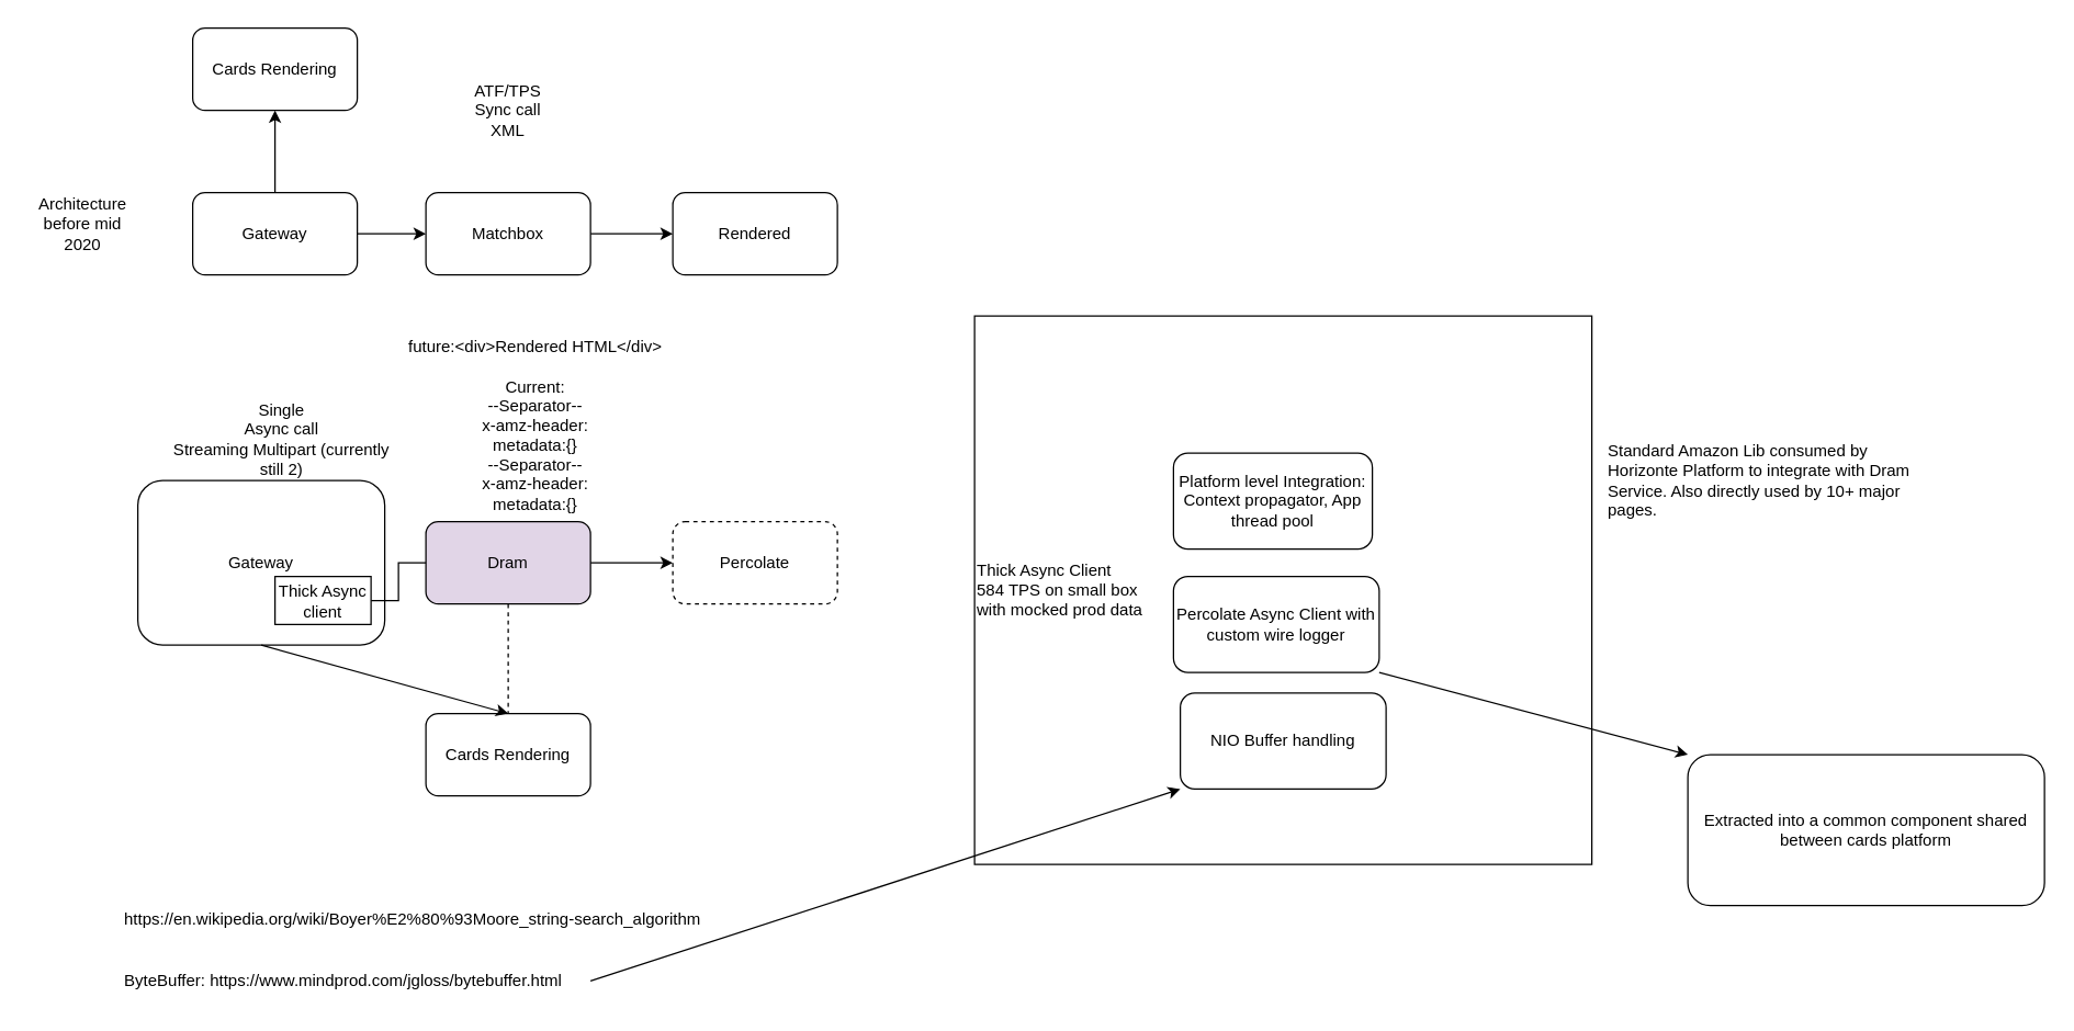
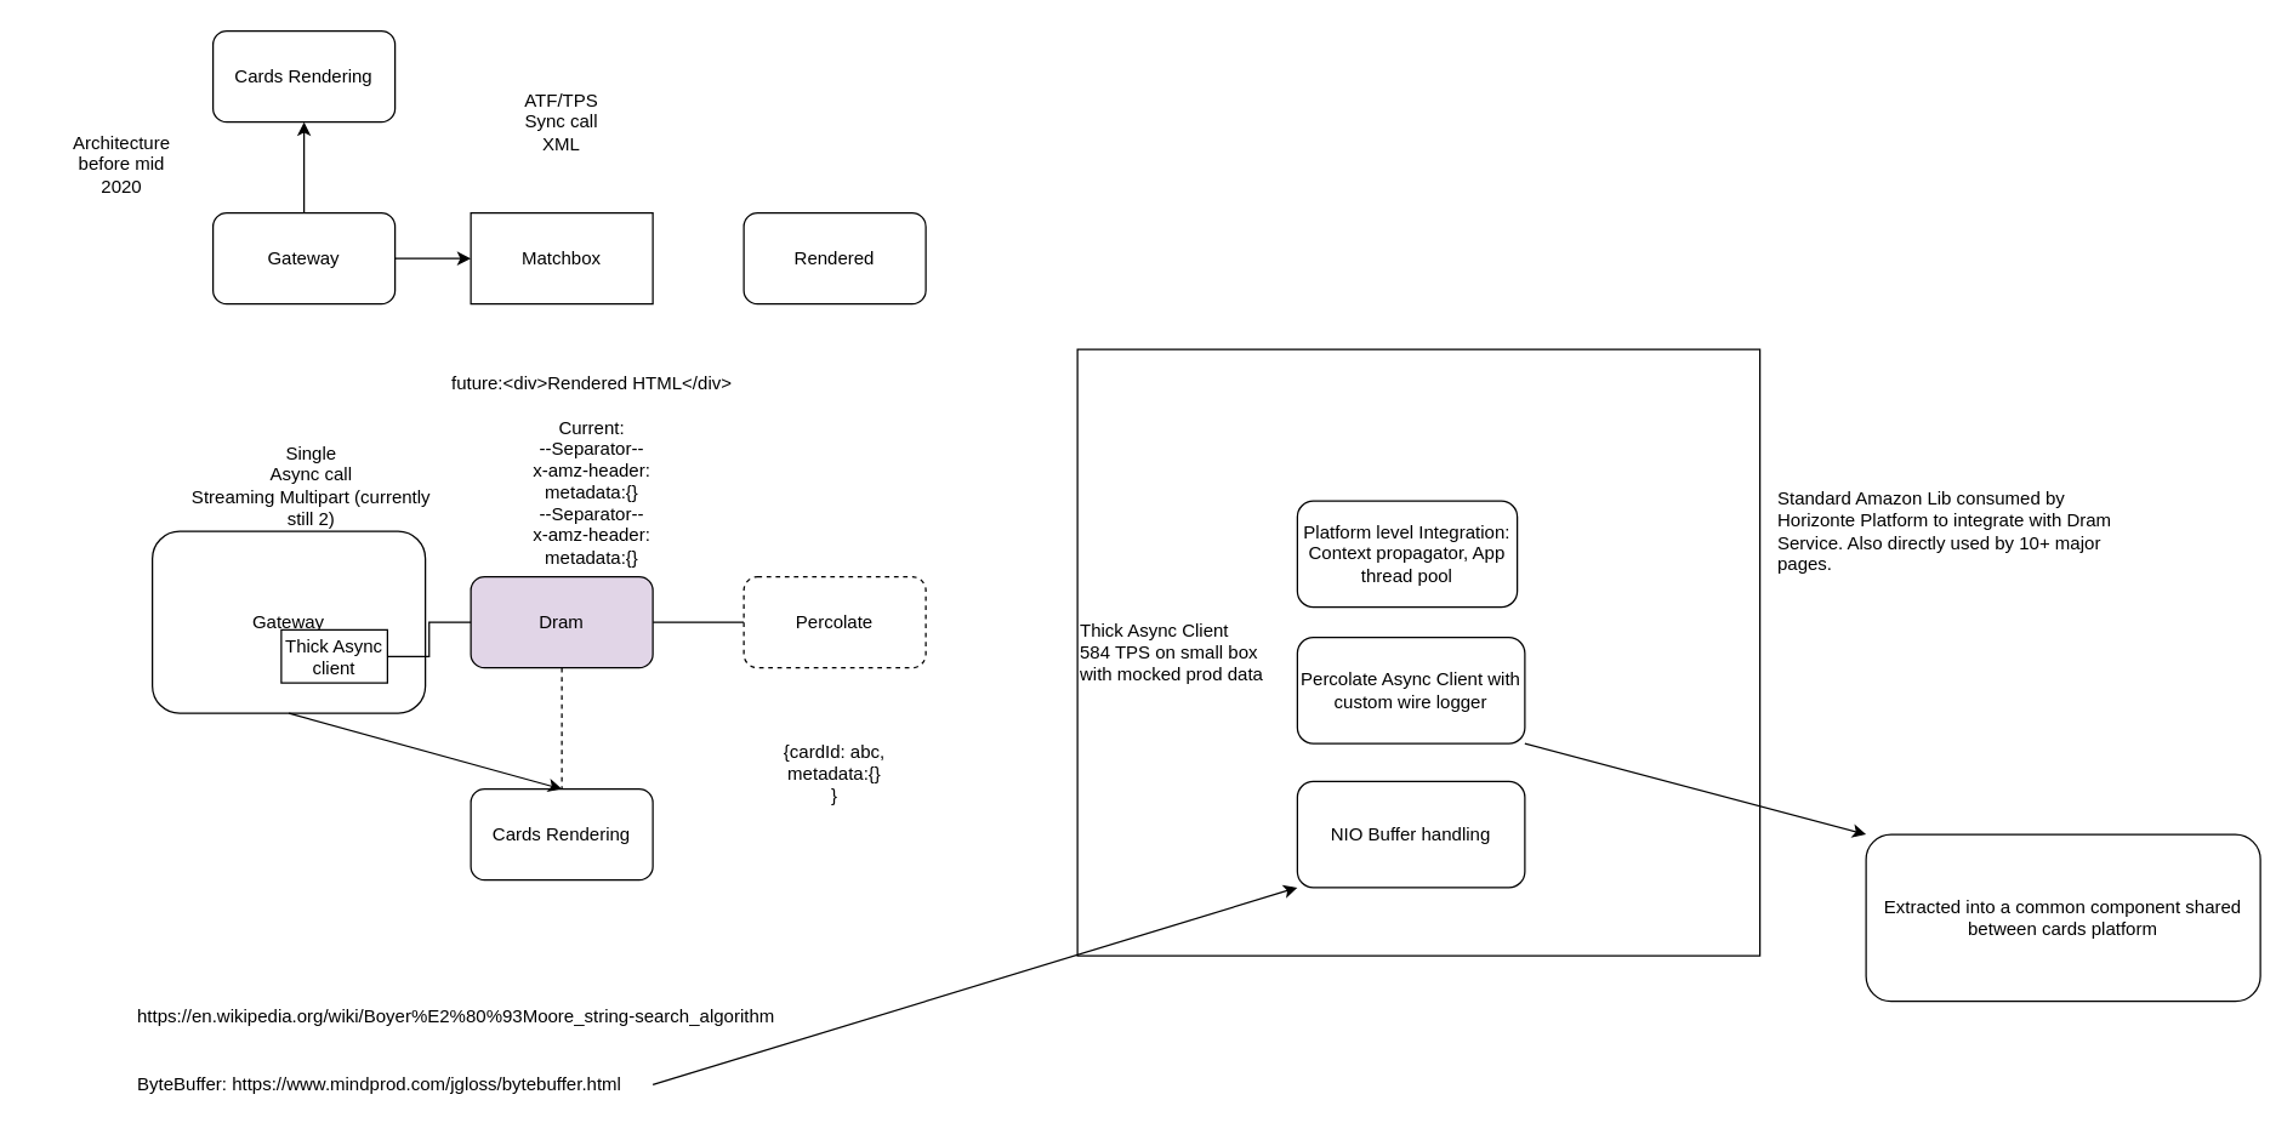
  <mxCell id="0" />
  <mxCell id="1" parent="0" />
  <mxCell id="2" value="" style="edgeStyle=orthogonalEdgeStyle;rounded=0;orthogonalLoop=1;jettySize=auto;html=1;" parent="1" source="3" target="5" edge="1"><mxGeometry relative="1" as="geometry" /></mxCell>
  <mxCell id="3" value="Gateway" style="rounded=1;whiteSpace=wrap;html=1;" parent="1" vertex="1"><mxGeometry x="140" y="140" width="120" height="60" as="geometry" /></mxCell>
- <mxCell id="4" value="" style="edgeStyle=orthogonalEdgeStyle;rounded=0;orthogonalLoop=1;jettySize=auto;html=1;" parent="1" source="5" target="6" edge="1"><mxGeometry relative="1" as="geometry" /></mxCell>
- <mxCell id="5" value="Matchbox" style="rounded=1;whiteSpace=wrap;html=1;" parent="1" vertex="1"><mxGeometry x="310" y="140" width="120" height="60" as="geometry" /></mxCell>
+ <mxCell id="5" value="Matchbox" style="whiteSpace=wrap;html=1;rounded=0;" parent="1" vertex="1"><mxGeometry x="310" y="140" width="120" height="60" as="geometry" /></mxCell>
  <mxCell id="6" value="Rendered" style="rounded=1;whiteSpace=wrap;html=1;" parent="1" vertex="1"><mxGeometry x="490" y="140" width="120" height="60" as="geometry" /></mxCell>
  <mxCell id="7" value="ATF/TPS&lt;br&gt;Sync call&lt;br&gt;XML" style="text;html=1;strokeColor=none;fillColor=none;align=center;verticalAlign=middle;whiteSpace=wrap;rounded=0;" parent="1" vertex="1"><mxGeometry x="285" y="20" width="170" height="120" as="geometry" /></mxCell>
  <mxCell id="8" value="Gateway" style="rounded=1;whiteSpace=wrap;html=1;" parent="1" vertex="1"><mxGeometry x="100" y="350" width="180" height="120" as="geometry" /></mxCell>
- <mxCell id="9" value="" style="edgeStyle=orthogonalEdgeStyle;rounded=0;orthogonalLoop=1;jettySize=auto;html=1;" parent="1" source="10" target="11" edge="1"><mxGeometry relative="1" as="geometry" /></mxCell>
+ <mxCell id="9" value="" style="edgeStyle=orthogonalEdgeStyle;rounded=0;orthogonalLoop=1;jettySize=auto;html=1;endArrow=none;" parent="1" source="10" target="11" edge="1"><mxGeometry relative="1" as="geometry" /></mxCell>
  <mxCell id="10" value="Dram" style="rounded=1;whiteSpace=wrap;html=1;fillColor=#e1d5e7;" parent="1" vertex="1"><mxGeometry x="310" y="380" width="120" height="60" as="geometry" /></mxCell>
  <mxCell id="11" value="Percolate" style="rounded=1;whiteSpace=wrap;html=1;dashed=1;" parent="1" vertex="1"><mxGeometry x="490" y="380" width="120" height="60" as="geometry" /></mxCell>
  <mxCell id="12" value="" style="endArrow=none;dashed=1;html=1;exitX=0.5;exitY=1;exitDx=0;exitDy=0;" parent="1" source="10" target="13" edge="1"><mxGeometry width="50" height="50" relative="1" as="geometry"><mxPoint x="390" y="340" as="sourcePoint" /><mxPoint x="370" y="510" as="targetPoint" /></mxGeometry></mxCell>
  <mxCell id="13" value="Cards Rendering" style="rounded=1;whiteSpace=wrap;html=1;" parent="1" vertex="1"><mxGeometry x="310" y="520" width="120" height="60" as="geometry" /></mxCell>
  <mxCell id="14" value="Single&lt;br&gt;Async call&lt;br&gt;Streaming Multipart (currently still 2)" style="text;html=1;strokeColor=none;fillColor=none;align=center;verticalAlign=middle;whiteSpace=wrap;rounded=0;" parent="1" vertex="1"><mxGeometry x="120" y="260" width="170" height="120" as="geometry" /></mxCell>
  <mxCell id="15" value="Cards Rendering" style="rounded=1;whiteSpace=wrap;html=1;" parent="1" vertex="1"><mxGeometry x="140" y="20" width="120" height="60" as="geometry" /></mxCell>
  <mxCell id="16" value="" style="endArrow=classic;html=1;exitX=0.5;exitY=0;exitDx=0;exitDy=0;entryX=0.5;entryY=1;entryDx=0;entryDy=0;" parent="1" source="3" target="15" edge="1"><mxGeometry width="50" height="50" relative="1" as="geometry"><mxPoint x="210" y="130" as="sourcePoint" /><mxPoint x="260" y="80" as="targetPoint" /></mxGeometry></mxCell>
  <mxCell id="17" value="" style="endArrow=classic;html=1;exitX=0.5;exitY=1;exitDx=0;exitDy=0;entryX=0.5;entryY=0;entryDx=0;entryDy=0;" parent="1" source="8" target="13" edge="1"><mxGeometry width="50" height="50" relative="1" as="geometry"><mxPoint x="410" y="440" as="sourcePoint" /><mxPoint x="460" y="390" as="targetPoint" /></mxGeometry></mxCell>
+ <mxCell id="18" value="{cardId: abc,&lt;br&gt;metadata:{}&lt;br&gt;}" style="text;html=1;strokeColor=none;fillColor=none;align=center;verticalAlign=middle;whiteSpace=wrap;rounded=0;" parent="1" vertex="1"><mxGeometry x="485" y="440" width="130" height="140" as="geometry" /></mxCell>
  <mxCell id="19" value="future:&amp;lt;div&amp;gt;Rendered HTML&amp;lt;/div&amp;gt;&lt;br&gt;&lt;br&gt;Current:&lt;br&gt;--Separator--&lt;br&gt;x-amz-header:&lt;br&gt;metadata:{}&lt;br&gt;--Separator--&lt;br&gt;x-amz-header:&lt;br&gt;metadata:{}" style="text;html=1;strokeColor=none;fillColor=none;align=center;verticalAlign=middle;whiteSpace=wrap;rounded=0;" parent="1" vertex="1"><mxGeometry x="290" y="240" width="200" height="140" as="geometry" /></mxCell>
  <mxCell id="20" value="" style="edgeStyle=orthogonalEdgeStyle;rounded=0;orthogonalLoop=1;jettySize=auto;html=1;endArrow=none;" parent="1" source="21" target="10" edge="1"><mxGeometry relative="1" as="geometry" /></mxCell>
- <mxCell id="21" value="Thick Async client" style="rounded=0;whiteSpace=wrap;html=1;" parent="1" vertex="1"><mxGeometry x="200" y="420" width="70" height="35" as="geometry" /></mxCell>
+ <mxCell id="21" value="Thick Async client" style="rounded=0;whiteSpace=wrap;html=1;" parent="1" vertex="1"><mxGeometry x="185" y="415" width="70" height="35" as="geometry" /></mxCell>
  <mxCell id="22" value="https://en.wikipedia.org/wiki/Boyer%E2%80%93Moore_string-search_algorithm" style="text;html=1;align=center;verticalAlign=middle;resizable=0;points=[];autosize=1;strokeColor=none;fillColor=none;" parent="1" vertex="1"><mxGeometry x="80" y="660" width="440" height="20" as="geometry" /></mxCell>
  <mxCell id="23" value="ByteBuffer:&amp;nbsp;https://www.mindprod.com/jgloss/bytebuffer.html" style="text;html=1;strokeColor=none;fillColor=none;align=center;verticalAlign=middle;whiteSpace=wrap;rounded=0;" parent="1" vertex="1"><mxGeometry x="70" y="700" width="360" height="30" as="geometry" /></mxCell>
- <mxCell id="24" value="Architecture before mid 2020" style="text;html=1;strokeColor=none;fillColor=none;align=center;verticalAlign=middle;whiteSpace=wrap;rounded=0;" parent="1" vertex="1"><mxGeometry x="20" y="140" width="80" height="45" as="geometry" /></mxCell>
+ <mxCell id="24" value="Architecture before mid 2020" style="text;html=1;strokeColor=none;fillColor=none;align=center;verticalAlign=middle;whiteSpace=wrap;rounded=0;" parent="1" vertex="1"><mxGeometry x="40" y="85" width="80" height="45" as="geometry" /></mxCell>
  <mxCell id="25" value="Thick Async Client&lt;br&gt;584 TPS on small box&lt;br&gt;with mocked prod data" style="rounded=0;whiteSpace=wrap;html=1;align=left;" parent="1" vertex="1"><mxGeometry x="710" y="230" width="450" height="400" as="geometry" /></mxCell>
  <mxCell id="26" value="Platform level Integration: Context propagator, App thread pool" style="rounded=1;whiteSpace=wrap;html=1;" parent="1" vertex="1"><mxGeometry x="855" y="330" width="145" height="70" as="geometry" /></mxCell>
  <mxCell id="27" value="Percolate Async Client with custom wire logger" style="rounded=1;whiteSpace=wrap;html=1;" parent="1" vertex="1"><mxGeometry x="855" y="420" width="150" height="70" as="geometry" /></mxCell>
  <mxCell id="28" value="Standard Amazon Lib consumed by Horizonte Platform to integrate with Dram Service. Also directly used by 10+ major pages.&amp;nbsp;" style="text;html=1;strokeColor=none;fillColor=none;align=left;verticalAlign=middle;whiteSpace=wrap;rounded=0;" parent="1" vertex="1"><mxGeometry x="1170" y="260" width="230" height="180" as="geometry" /></mxCell>
  <mxCell id="29" value="Extracted into a common component shared between cards platform" style="rounded=1;whiteSpace=wrap;html=1;" parent="1" vertex="1"><mxGeometry x="1230" y="550" width="260" height="110" as="geometry" /></mxCell>
  <mxCell id="30" value="" style="endArrow=classic;html=1;rounded=0;exitX=1;exitY=1;exitDx=0;exitDy=0;entryX=0;entryY=0;entryDx=0;entryDy=0;" parent="1" source="27" target="29" edge="1"><mxGeometry width="50" height="50" relative="1" as="geometry"><mxPoint x="830" y="430" as="sourcePoint" /><mxPoint x="880" y="380" as="targetPoint" /></mxGeometry></mxCell>
- <mxCell id="31" value="NIO Buffer handling" style="rounded=1;whiteSpace=wrap;html=1;" vertex="1" parent="1"><mxGeometry x="860" y="505" width="150" height="70" as="geometry" /></mxCell>
+ <mxCell id="31" value="NIO Buffer handling" style="rounded=1;whiteSpace=wrap;html=1;" vertex="1" parent="1"><mxGeometry x="855" y="515" width="150" height="70" as="geometry" /></mxCell>
  <mxCell id="32" value="" style="endArrow=classic;html=1;rounded=0;exitX=1;exitY=0.5;exitDx=0;exitDy=0;entryX=0;entryY=1;entryDx=0;entryDy=0;" edge="1" parent="1" source="23" target="31"><mxGeometry width="50" height="50" relative="1" as="geometry"><mxPoint x="690" y="290" as="sourcePoint" /><mxPoint x="740" y="240" as="targetPoint" /></mxGeometry></mxCell>
